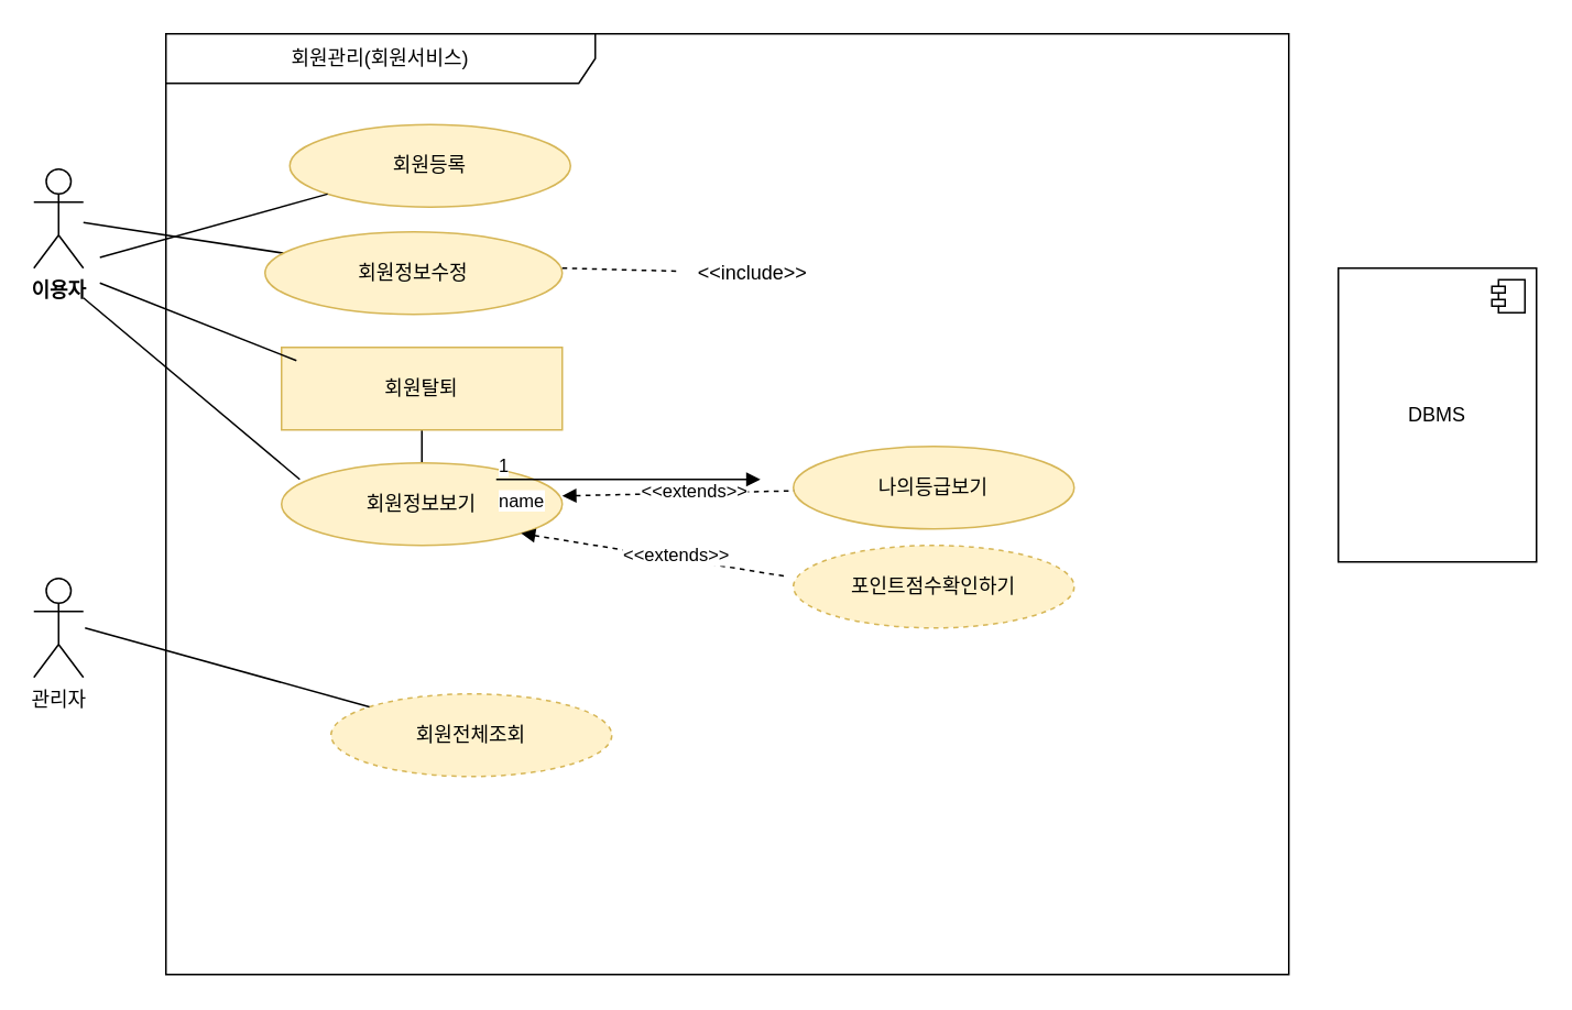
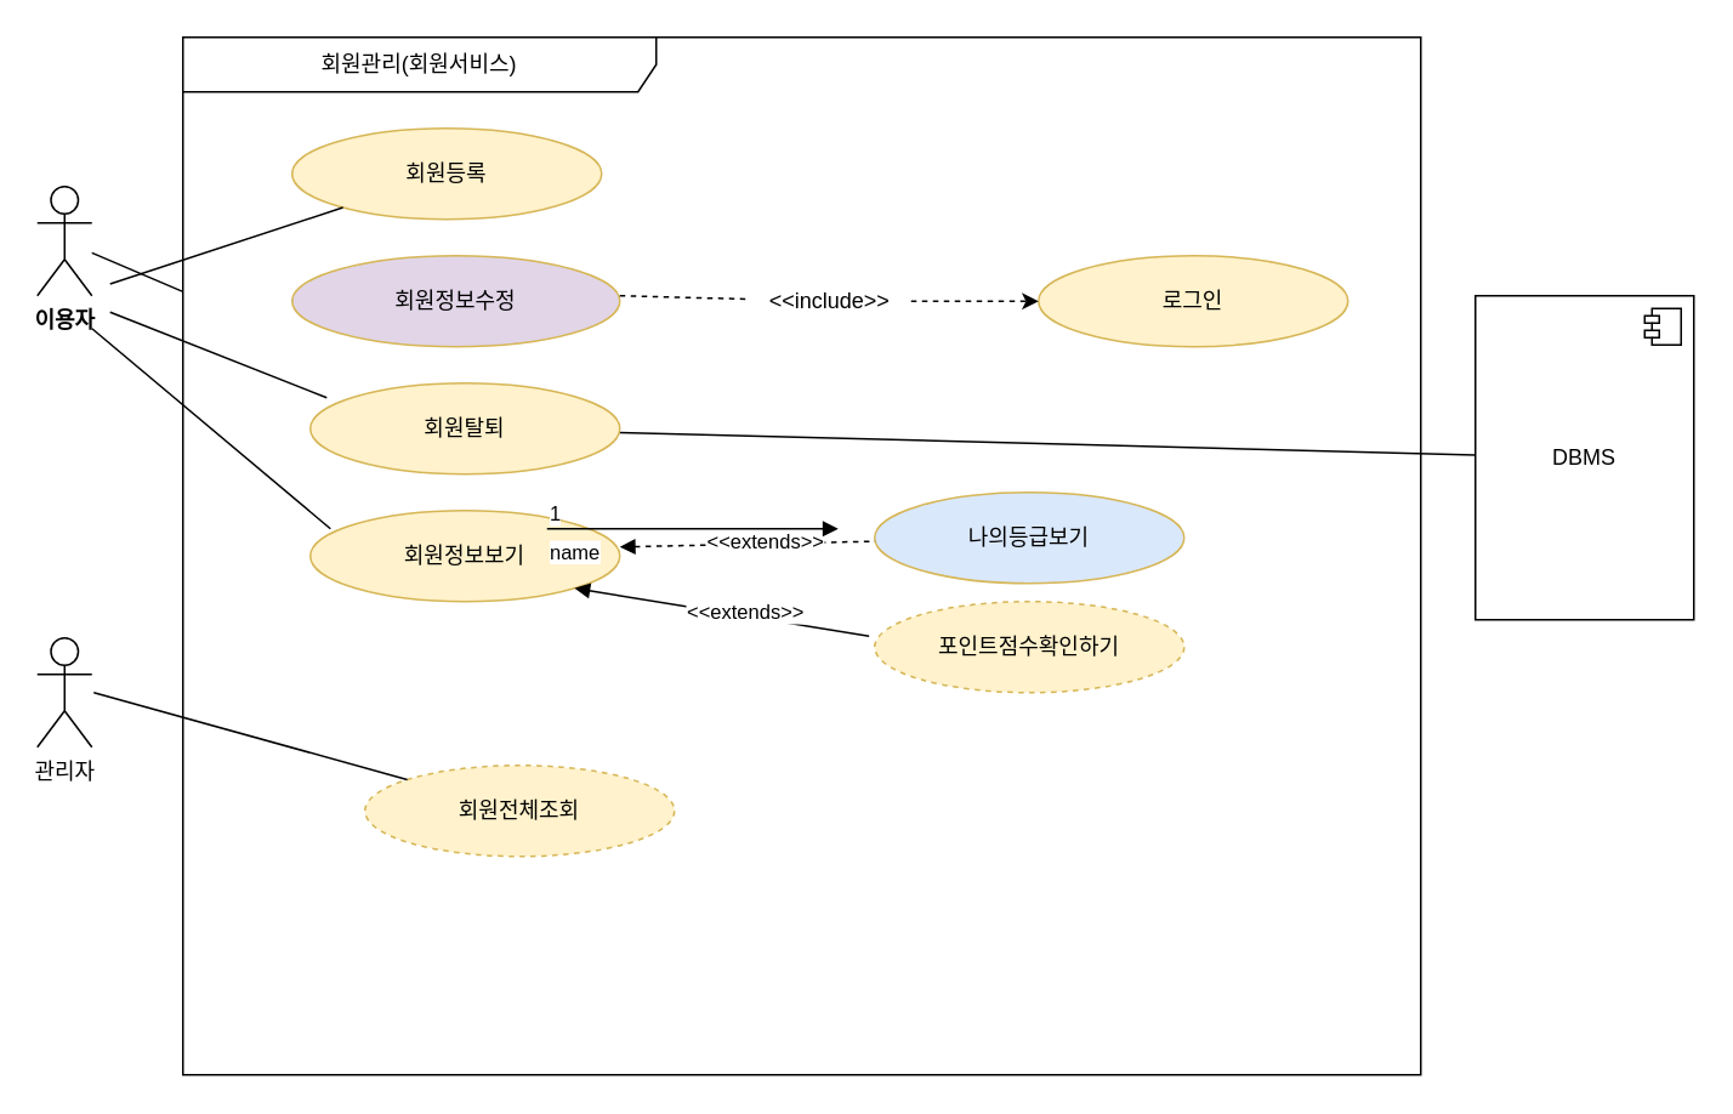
  <mxCell id="0" value="" />
  <mxCell id="1" parent="0" />
- <mxCell id="2" value="" style="rounded=0;orthogonalLoop=1;jettySize=auto;html=1;endArrow=none;endFill=0;" parent="1" source="3" target="7" edge="1"><mxGeometry relative="1" as="geometry" /></mxCell>
+ <mxCell id="2" value="" style="rounded=0;orthogonalLoop=1;jettySize=auto;html=1;endArrow=none;endFill=0;" parent="1" source="3" target="4" edge="1"><mxGeometry relative="1" as="geometry" /></mxCell>
  <mxCell id="3" value="이용자&lt;br&gt;" style="shape=umlActor;verticalLabelPosition=bottom;verticalAlign=top;html=1;outlineConnect=0;fontStyle=1" parent="1" vertex="1"><mxGeometry x="20" y="102" width="30" height="60" as="geometry" /></mxCell>
  <mxCell id="4" value="회원관리(회원서비스)" style="shape=umlFrame;whiteSpace=wrap;html=1;pointerEvents=0;width=260;height=30;" parent="1" vertex="1"><mxGeometry x="100" y="20" width="680" height="570" as="geometry" /></mxCell>
  <mxCell id="5" value="관리자" style="shape=umlActor;verticalLabelPosition=bottom;verticalAlign=top;html=1;" parent="1" vertex="1"><mxGeometry x="20" y="350" width="30" height="60" as="geometry" /></mxCell>
- <mxCell id="6" value="회원등록" style="ellipse;whiteSpace=wrap;html=1;fillColor=#fff2cc;strokeColor=#d6b656;" parent="1" vertex="1"><mxGeometry x="175" y="75" width="170" height="50" as="geometry" /></mxCell>
- <mxCell id="7" value="회원정보수정" style="ellipse;whiteSpace=wrap;html=1;fillColor=#fff2cc;strokeColor=#d6b656;" parent="1" vertex="1"><mxGeometry x="160" y="140" width="180" height="50" as="geometry" /></mxCell>
- <mxCell id="8" style="rounded=0;orthogonalLoop=1;jettySize=auto;html=1;endArrow=none;endFill=0;" parent="1" source="9" target="10" edge="1"><mxGeometry relative="1" as="geometry" /></mxCell>
- <mxCell id="9" value="회원탈퇴" style="whiteSpace=wrap;html=1;fillColor=#fff2cc;strokeColor=#d6b656;rounded=0;" parent="1" vertex="1"><mxGeometry x="170" y="210" width="170" height="50" as="geometry" /></mxCell>
+ <mxCell id="6" value="회원등록" style="ellipse;whiteSpace=wrap;html=1;fillColor=#fff2cc;strokeColor=#d6b656;" parent="1" vertex="1"><mxGeometry x="160" y="70" width="170" height="50" as="geometry" /></mxCell>
+ <mxCell id="7" value="회원정보수정" style="ellipse;whiteSpace=wrap;html=1;fillColor=#e1d5e7;strokeColor=#d6b656;" parent="1" vertex="1"><mxGeometry x="160" y="140" width="180" height="50" as="geometry" /></mxCell>
+ <mxCell id="8" style="rounded=0;orthogonalLoop=1;jettySize=auto;html=1;endArrow=none;endFill=0;" parent="1" source="9" target="26" edge="1"><mxGeometry relative="1" as="geometry" /></mxCell>
+ <mxCell id="9" value="회원탈퇴" style="ellipse;whiteSpace=wrap;html=1;fillColor=#fff2cc;strokeColor=#d6b656;" parent="1" vertex="1"><mxGeometry x="170" y="210" width="170" height="50" as="geometry" /></mxCell>
  <mxCell id="10" value="회원정보보기" style="ellipse;whiteSpace=wrap;html=1;fillColor=#fff2cc;strokeColor=#d6b656;" parent="1" vertex="1"><mxGeometry x="170" y="280" width="170" height="50" as="geometry" /></mxCell>
  <mxCell id="11" value="회원전체조회" style="ellipse;whiteSpace=wrap;html=1;fillColor=#fff2cc;strokeColor=#d6b656;dashed=1;" parent="1" vertex="1"><mxGeometry x="200" y="420" width="170" height="50" as="geometry" /></mxCell>
  <mxCell id="12" value="" style="rounded=0;orthogonalLoop=1;jettySize=auto;html=1;endArrow=none;endFill=0;entryX=0.053;entryY=0.16;entryDx=0;entryDy=0;entryPerimeter=0;" parent="1" target="9" edge="1"><mxGeometry relative="1" as="geometry"><mxPoint x="60" y="171" as="sourcePoint" /><mxPoint x="180" y="190" as="targetPoint" /></mxGeometry></mxCell>
  <mxCell id="13" value="" style="rounded=0;orthogonalLoop=1;jettySize=auto;html=1;endArrow=none;endFill=0;" parent="1" target="6" edge="1"><mxGeometry relative="1" as="geometry"><mxPoint x="60" y="155.5" as="sourcePoint" /><mxPoint x="180" y="174.5" as="targetPoint" /></mxGeometry></mxCell>
  <mxCell id="14" value="" style="rounded=0;orthogonalLoop=1;jettySize=auto;html=1;endArrow=none;endFill=0;entryX=0.065;entryY=0.2;entryDx=0;entryDy=0;entryPerimeter=0;" parent="1" target="10" edge="1"><mxGeometry relative="1" as="geometry"><mxPoint x="50" y="180" as="sourcePoint" /><mxPoint x="170" y="199" as="targetPoint" /></mxGeometry></mxCell>
  <mxCell id="15" value="" style="rounded=0;orthogonalLoop=1;jettySize=auto;html=1;endArrow=none;endFill=0;" parent="1" target="11" edge="1"><mxGeometry relative="1" as="geometry"><mxPoint x="51" y="380" as="sourcePoint" /><mxPoint x="170" y="427" as="targetPoint" /></mxGeometry></mxCell>
+ <mxCell id="16" value="로그인" style="ellipse;whiteSpace=wrap;html=1;fillColor=#fff2cc;strokeColor=#d6b656;" parent="1" vertex="1"><mxGeometry x="570" y="140" width="170" height="50" as="geometry" /></mxCell>
+ <mxCell id="17" value="" style="rounded=0;orthogonalLoop=1;jettySize=auto;html=1;endArrow=classic;endFill=1;dashed=1;" parent="1" source="19" target="16" edge="1"><mxGeometry relative="1" as="geometry"><mxPoint x="340" y="162" as="sourcePoint" /><mxPoint x="471" y="272" as="targetPoint" /></mxGeometry></mxCell>
  <mxCell id="18" value="" style="rounded=0;orthogonalLoop=1;jettySize=auto;html=1;endArrow=none;endFill=0;dashed=1;" parent="1" target="19" edge="1"><mxGeometry relative="1" as="geometry"><mxPoint x="340" y="162" as="sourcePoint" /><mxPoint x="570" y="164" as="targetPoint" /></mxGeometry></mxCell>
  <mxCell id="19" value="&amp;lt;&amp;lt;include&amp;gt;&amp;gt;" style="text;html=1;align=center;verticalAlign=middle;resizable=0;points=[];autosize=1;strokeColor=none;fillColor=none;" parent="1" vertex="1"><mxGeometry x="410" y="150" width="90" height="30" as="geometry" /></mxCell>
- <mxCell id="20" value="나의등급보기" style="ellipse;whiteSpace=wrap;html=1;fillColor=#fff2cc;strokeColor=#d6b656;" parent="1" vertex="1"><mxGeometry x="480" y="270" width="170" height="50" as="geometry" /></mxCell>
+ <mxCell id="20" value="나의등급보기" style="ellipse;whiteSpace=wrap;html=1;fillColor=#dae8fc;strokeColor=#d6b656;" parent="1" vertex="1"><mxGeometry x="480" y="270" width="170" height="50" as="geometry" /></mxCell>
  <mxCell id="21" value="포인트점수확인하기" style="ellipse;whiteSpace=wrap;html=1;fillColor=#fff2cc;strokeColor=#d6b656;dashed=1;" parent="1" vertex="1"><mxGeometry x="480" y="330" width="170" height="50" as="geometry" /></mxCell>
  <mxCell id="22" value="" style="rounded=0;orthogonalLoop=1;jettySize=auto;html=1;endArrow=none;endFill=0;dashed=1;startArrow=block;startFill=1;" parent="1" target="20" edge="1"><mxGeometry relative="1" as="geometry"><mxPoint x="340" y="300" as="sourcePoint" /><mxPoint x="480" y="345" as="targetPoint" /></mxGeometry></mxCell>
  <mxCell id="23" value="&amp;lt;&amp;lt;extends&amp;gt;&amp;gt;" style="edgeLabel;html=1;align=center;verticalAlign=middle;resizable=0;points=[];" parent="22" vertex="1" connectable="0"><mxGeometry x="0.142" y="2" relative="1" as="geometry"><mxPoint as="offset" /></mxGeometry></mxCell>
- <mxCell id="24" value="" style="rounded=0;orthogonalLoop=1;jettySize=auto;html=1;endArrow=none;endFill=0;dashed=1;startArrow=block;startFill=1;entryX=-0.018;entryY=0.38;entryDx=0;entryDy=0;entryPerimeter=0;exitX=1;exitY=1;exitDx=0;exitDy=0;" parent="1" source="10" target="21" edge="1"><mxGeometry relative="1" as="geometry"><mxPoint x="340" y="333" as="sourcePoint" /><mxPoint x="480" y="330" as="targetPoint" /></mxGeometry></mxCell>
+ <mxCell id="24" value="" style="rounded=0;orthogonalLoop=1;jettySize=auto;html=1;endArrow=none;endFill=0;dashed=0;startArrow=block;startFill=1;entryX=-0.018;entryY=0.38;entryDx=0;entryDy=0;entryPerimeter=0;exitX=1;exitY=1;exitDx=0;exitDy=0;" parent="1" source="10" target="21" edge="1"><mxGeometry relative="1" as="geometry"><mxPoint x="340" y="333" as="sourcePoint" /><mxPoint x="480" y="330" as="targetPoint" /></mxGeometry></mxCell>
  <mxCell id="25" value="&amp;lt;&amp;lt;extends&amp;gt;&amp;gt;" style="edgeLabel;html=1;align=center;verticalAlign=middle;resizable=0;points=[];" parent="24" vertex="1" connectable="0"><mxGeometry x="0.142" y="2" relative="1" as="geometry"><mxPoint as="offset" /></mxGeometry></mxCell>
  <mxCell id="26" value="DBMS" style="html=1;dropTarget=0;whiteSpace=wrap;" parent="1" vertex="1"><mxGeometry x="810" y="162" width="120" height="178" as="geometry" /></mxCell>
  <mxCell id="27" value="" style="shape=module;jettyWidth=8;jettyHeight=4;" parent="26" vertex="1"><mxGeometry x="1" width="20" height="20" relative="1" as="geometry"><mxPoint x="-27" y="7" as="offset" /></mxGeometry></mxCell>
  <mxCell id="28" value="name" style="endArrow=block;endFill=1;html=1;edgeStyle=orthogonalEdgeStyle;align=left;verticalAlign=top;rounded=0;" parent="1" edge="1"><mxGeometry x="-1" relative="1" as="geometry"><mxPoint x="300" y="290" as="sourcePoint" /><mxPoint x="460" y="290" as="targetPoint" /></mxGeometry></mxCell>
  <mxCell id="29" value="1" style="edgeLabel;resizable=0;html=1;align=left;verticalAlign=bottom;" parent="28" connectable="0" vertex="1"><mxGeometry x="-1" relative="1" as="geometry" /></mxCell>
